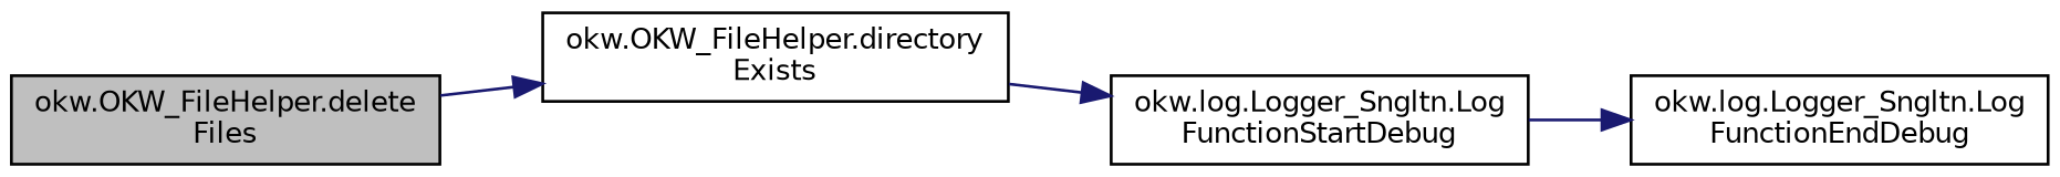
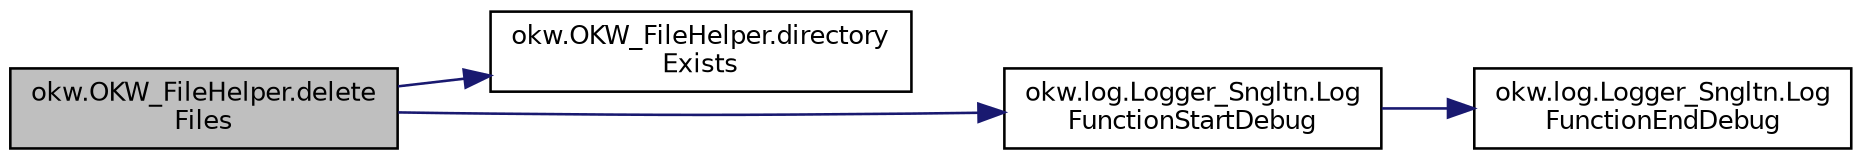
  digraph {
    rankdir=LR
    node [color=black fillcolor=white fontname=Helvetica fontsize=10 shape=record style=filled]
    edge [color=midnightblue fontname=Helvetica fontsize=10 labelfontname=Helvetica labelfontsize=10 style=solid]
    n1 [fillcolor=grey75 fontcolor=black height=0.2 label="okw.OKW_FileHelper.delete\lFiles" width=0.4]
    n2 [height=0.2 label="okw.OKW_FileHelper.directory\lExists" width=0.4]
    n3 [height=0.2 label="okw.log.Logger_Sngltn.Log\lFunctionStartDebug" width=0.4]
    n4 [height=0.2 label="okw.log.Logger_Sngltn.Log\lFunctionEndDebug" width=0.4]
    n1 -> n2
-   n2 -> n3
+   n1 -> n3
    n3 -> n4
  }
